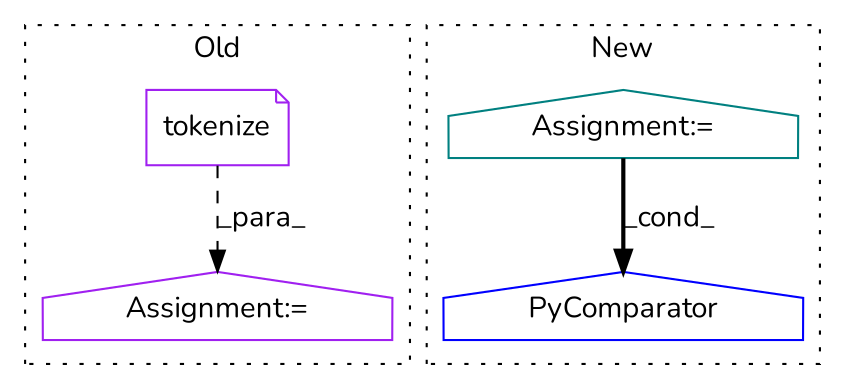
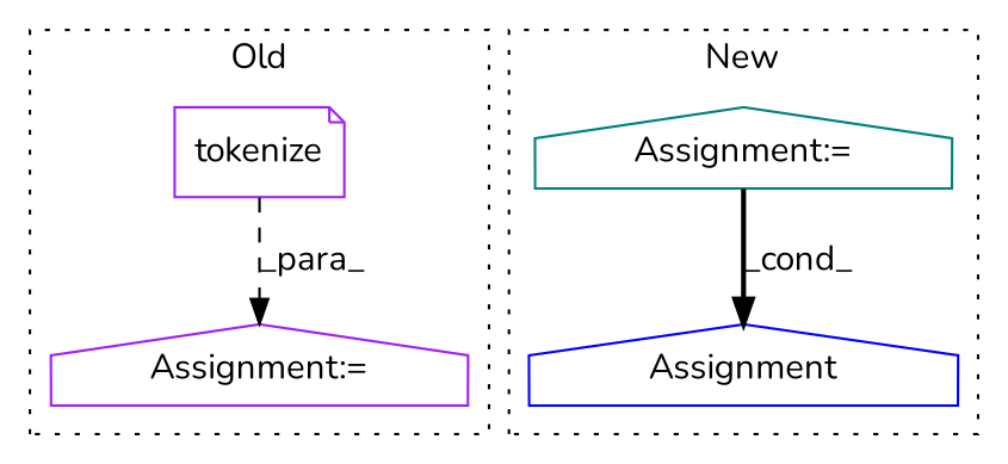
  digraph {
    fontname=Nunito
    node [a=7 shape=house color=purple fontname=Nunito]
    edge [fontname=Nunito]
    n1 [a=32 l="9,1" label=tokenize s="4057,4084" shape=note]
    n2 [l=1 label="Assignment:=" s=4056]
-   n3 [a=113 l=50 label=PyComparator s=4003 color=blue]
+   n3 [a=113 l=50 label=Assignment s=4003 color=blue]
    n4 [l=25 label="Assignment:=" s=3880 color=teal]
    subgraph cluster_1 {
      label=Old
      style=dotted
      n1
      n2
    }
    subgraph cluster_2 {
      label=New
      style=dotted
      n3
      n4
    }
    n1 -> n2 [label=_para_ style=dashed]
    n4 -> n3 [label=_cond_ style=bold]
  }
